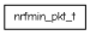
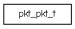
  digraph {
    rankdir=LR
    fontname="Comic Neue"
-   n1 [color=black fillcolor=white fontname="Comic Neue" fontsize=10 height=0.2 label=nrfmin_pkt_t shape=record style=filled width=0.4]
+   n1 [color=black fillcolor=white fontname="Comic Neue" fontsize=10 height=0.2 label=pkt_pkt_t shape=record style=filled width=0.4]
  }
